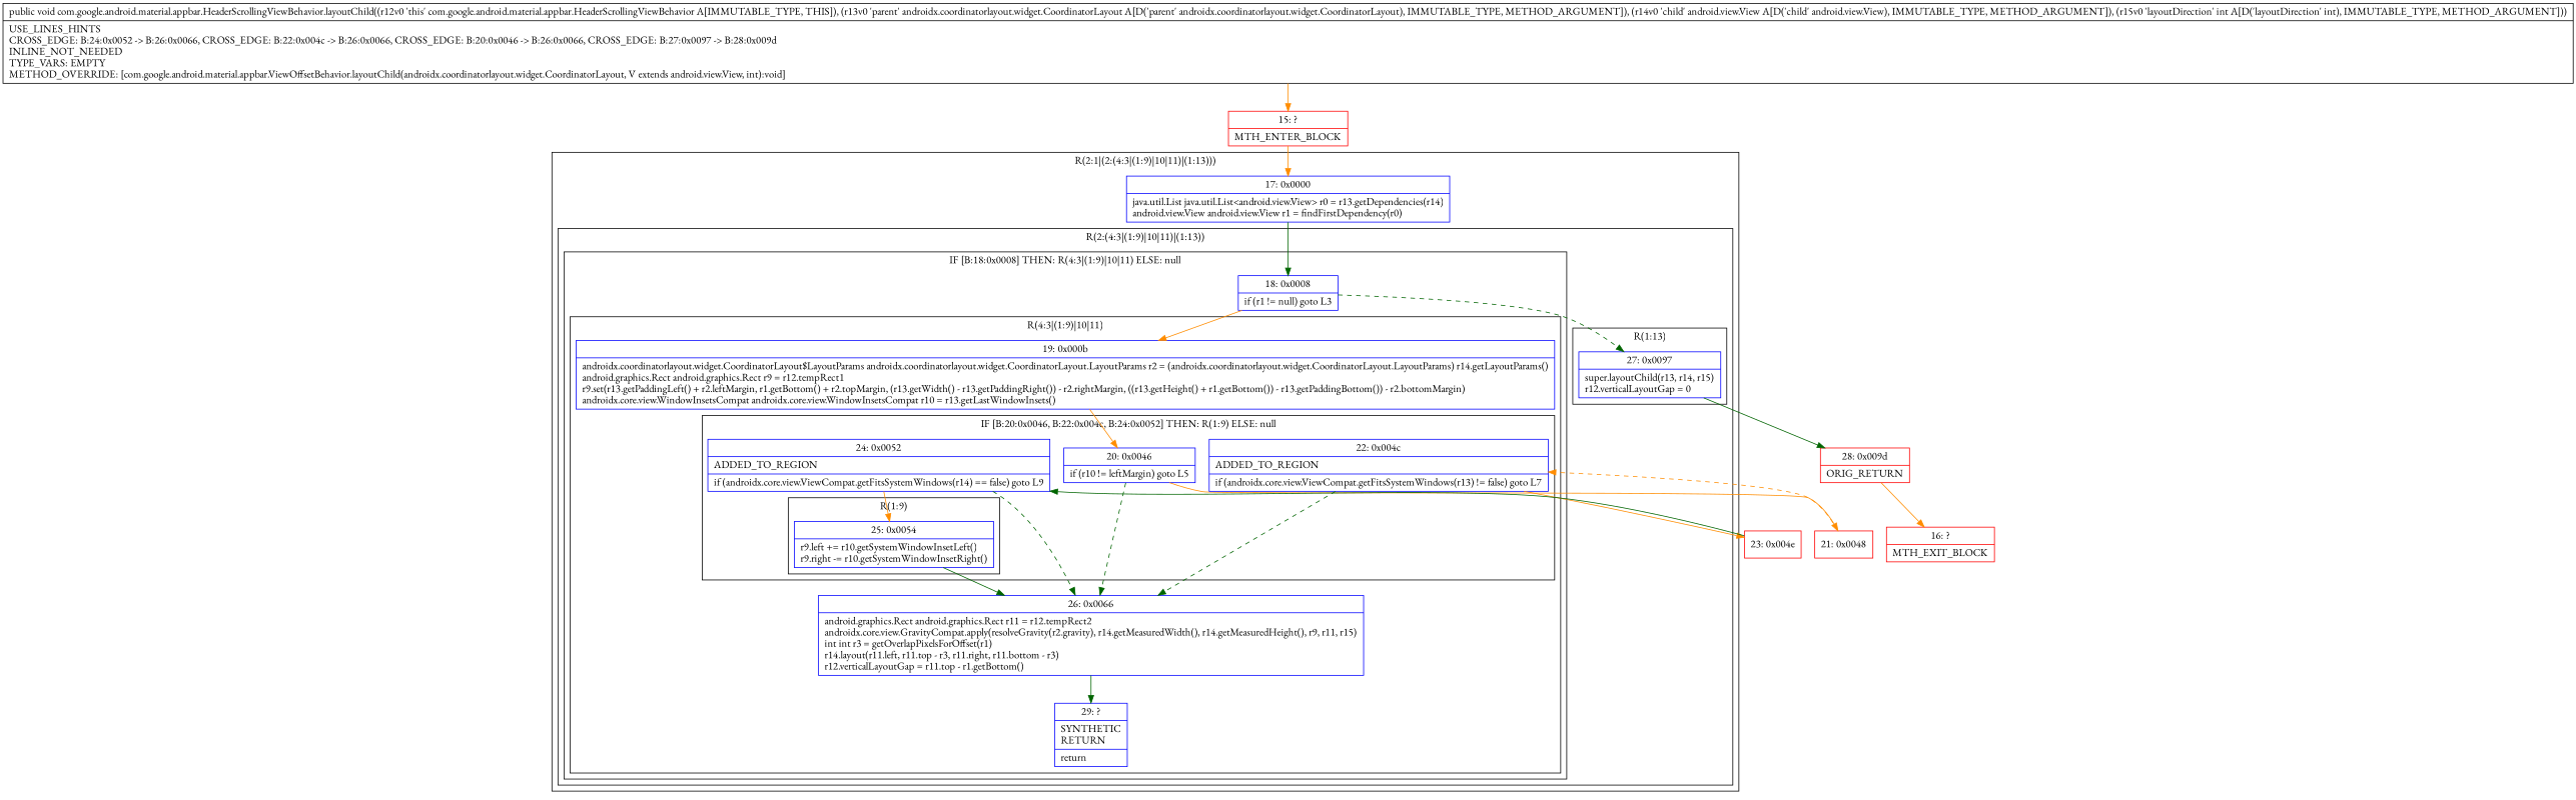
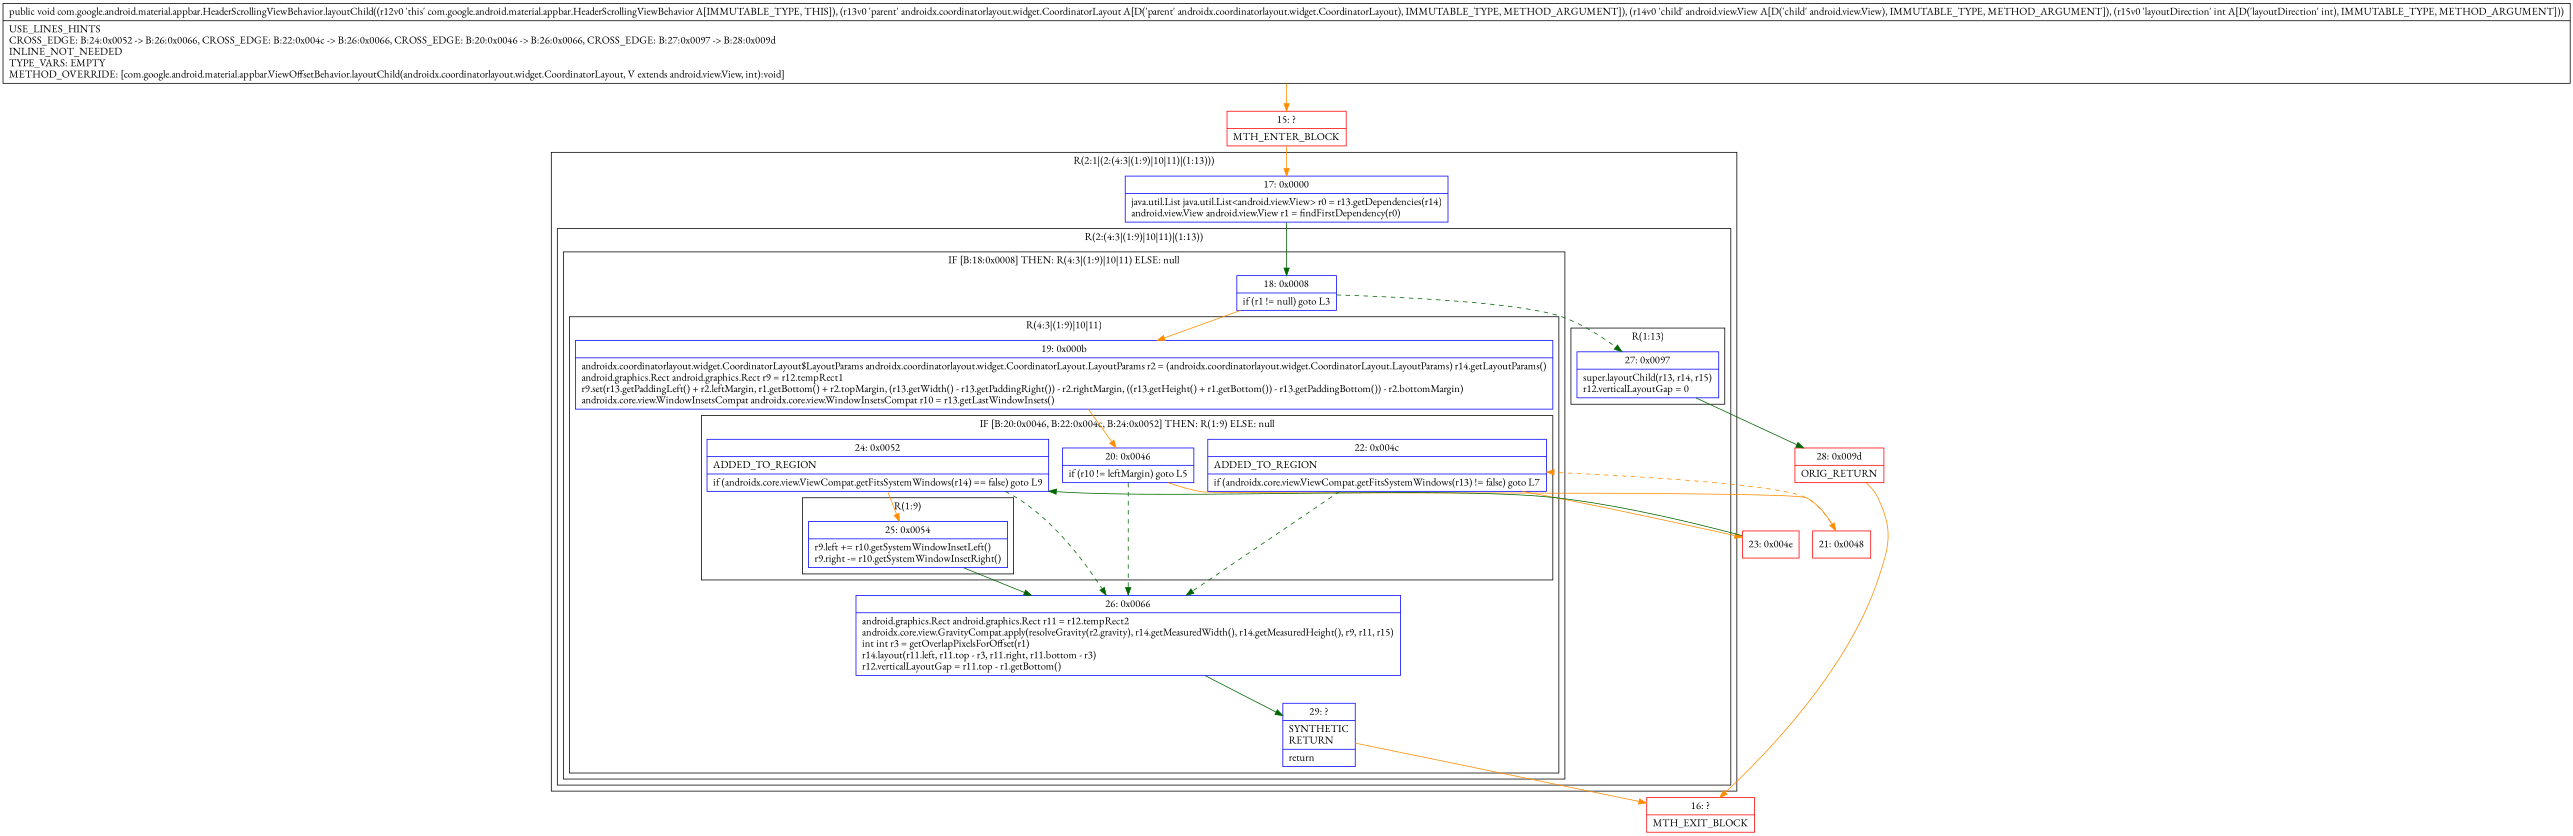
  digraph {
    fontname="EB Garamond"
    node [color=blue fontname="EB Garamond" shape=record]
    edge [color=darkorange fontname="EB Garamond"]
    n1 [label="{25\:\ 0x0054|r9.left += r10.getSystemWindowInsetLeft()\lr9.right \-= r10.getSystemWindowInsetRight()\l}"]
    n2 [label="{20\:\ 0x0046|if (r10 != leftMargin) goto L5\l}"]
    n3 [label="{22\:\ 0x004c|ADDED_TO_REGION\l|if (androidx.core.view.ViewCompat.getFitsSystemWindows(r13) != false) goto L7\l}"]
    n4 [label="{24\:\ 0x0052|ADDED_TO_REGION\l|if (androidx.core.view.ViewCompat.getFitsSystemWindows(r14) == false) goto L9\l}"]
    n5 [label="{19\:\ 0x000b|androidx.coordinatorlayout.widget.CoordinatorLayout$LayoutParams androidx.coordinatorlayout.widget.CoordinatorLayout.LayoutParams r2 = (androidx.coordinatorlayout.widget.CoordinatorLayout.LayoutParams) r14.getLayoutParams()\landroid.graphics.Rect android.graphics.Rect r9 = r12.tempRect1\lr9.set(r13.getPaddingLeft() + r2.leftMargin, r1.getBottom() + r2.topMargin, (r13.getWidth() \- r13.getPaddingRight()) \- r2.rightMargin, ((r13.getHeight() + r1.getBottom()) \- r13.getPaddingBottom()) \- r2.bottomMargin)\landroidx.core.view.WindowInsetsCompat androidx.core.view.WindowInsetsCompat r10 = r13.getLastWindowInsets()\l}"]
    n6 [label="{26\:\ 0x0066|android.graphics.Rect android.graphics.Rect r11 = r12.tempRect2\landroidx.core.view.GravityCompat.apply(resolveGravity(r2.gravity), r14.getMeasuredWidth(), r14.getMeasuredHeight(), r9, r11, r15)\lint int r3 = getOverlapPixelsForOffset(r1)\lr14.layout(r11.left, r11.top \- r3, r11.right, r11.bottom \- r3)\lr12.verticalLayoutGap = r11.top \- r1.getBottom()\l}"]
    n7 [label="{29\:\ ?|SYNTHETIC\lRETURN\l|return\l}"]
    n8 [label="{18\:\ 0x0008|if (r1 != null) goto L3\l}"]
    n9 [label="{27\:\ 0x0097|super.layoutChild(r13, r14, r15)\lr12.verticalLayoutGap = 0\l}"]
    n10 [label="{17\:\ 0x0000|java.util.List java.util.List\<android.view.View\> r0 = r13.getDependencies(r14)\landroid.view.View android.view.View r1 = findFirstDependency(r0)\l}"]
    n11 [color=red label="{21\:\ 0x0048}"]
    n12 [color=red label="{23\:\ 0x004e}"]
    n13 [color=red label="{16\:\ ?|MTH_EXIT_BLOCK\l}"]
    n14 [color=red label="{28\:\ 0x009d|ORIG_RETURN\l}"]
    n15 [color=red label="{15\:\ ?|MTH_ENTER_BLOCK\l}"]
    n16 [label="{public void com.google.android.material.appbar.HeaderScrollingViewBehavior.layoutChild((r12v0 'this' com.google.android.material.appbar.HeaderScrollingViewBehavior A[IMMUTABLE_TYPE, THIS]), (r13v0 'parent' androidx.coordinatorlayout.widget.CoordinatorLayout A[D('parent' androidx.coordinatorlayout.widget.CoordinatorLayout), IMMUTABLE_TYPE, METHOD_ARGUMENT]), (r14v0 'child' android.view.View A[D('child' android.view.View), IMMUTABLE_TYPE, METHOD_ARGUMENT]), (r15v0 'layoutDirection' int A[D('layoutDirection' int), IMMUTABLE_TYPE, METHOD_ARGUMENT]))  | USE_LINES_HINTS\lCROSS_EDGE: B:24:0x0052 \-\> B:26:0x0066, CROSS_EDGE: B:22:0x004c \-\> B:26:0x0066, CROSS_EDGE: B:20:0x0046 \-\> B:26:0x0066, CROSS_EDGE: B:27:0x0097 \-\> B:28:0x009d\lINLINE_NOT_NEEDED\lTYPE_VARS: EMPTY\lMETHOD_OVERRIDE: [com.google.android.material.appbar.ViewOffsetBehavior.layoutChild(androidx.coordinatorlayout.widget.CoordinatorLayout, V extends android.view.View, int):void]\l}" color=""]
    subgraph cluster_1 {
      label="R(2:1|(2:(4:3|(1:9)|10|11)|(1:13)))"
      n10
      subgraph cluster_2 {
        label="R(2:(4:3|(1:9)|10|11)|(1:13))"
        subgraph cluster_3 {
          label="IF [B:18:0x0008] THEN: R(4:3|(1:9)|10|11) ELSE: null"
          n8
          subgraph cluster_4 {
            label="R(4:3|(1:9)|10|11)"
            n5
            n6
            n7
            subgraph cluster_5 {
              label="IF [B:20:0x0046, B:22:0x004c, B:24:0x0052] THEN: R(1:9) ELSE: null"
              n2
              n3
              n4
              subgraph cluster_6 {
                label="R(1:9)"
                n1
              }
            }
          }
        }
        subgraph cluster_7 {
          label="R(1:13)"
          n9
        }
      }
    }
    n1 -> n6 [color=darkgreen]
    n2 -> n6 [color=darkgreen style=dashed]
    n2 -> n11
    n3 -> n6 [color=darkgreen style=dashed]
    n3 -> n12
    n4 -> n1
    n4 -> n6 [color=darkgreen style=dashed]
    n5 -> n2
    n6 -> n7 [color=darkgreen]
+   n7 -> n13
    n8 -> n5
    n8 -> n9 [color=darkgreen style=dashed]
    n9 -> n14 [color=darkgreen]
    n10 -> n8 [color=darkgreen]
    n11 -> n3 [style=dashed]
    n12 -> n4 [color=darkgreen]
    n14 -> n13
    n15 -> n10
    n16 -> n15
  }
